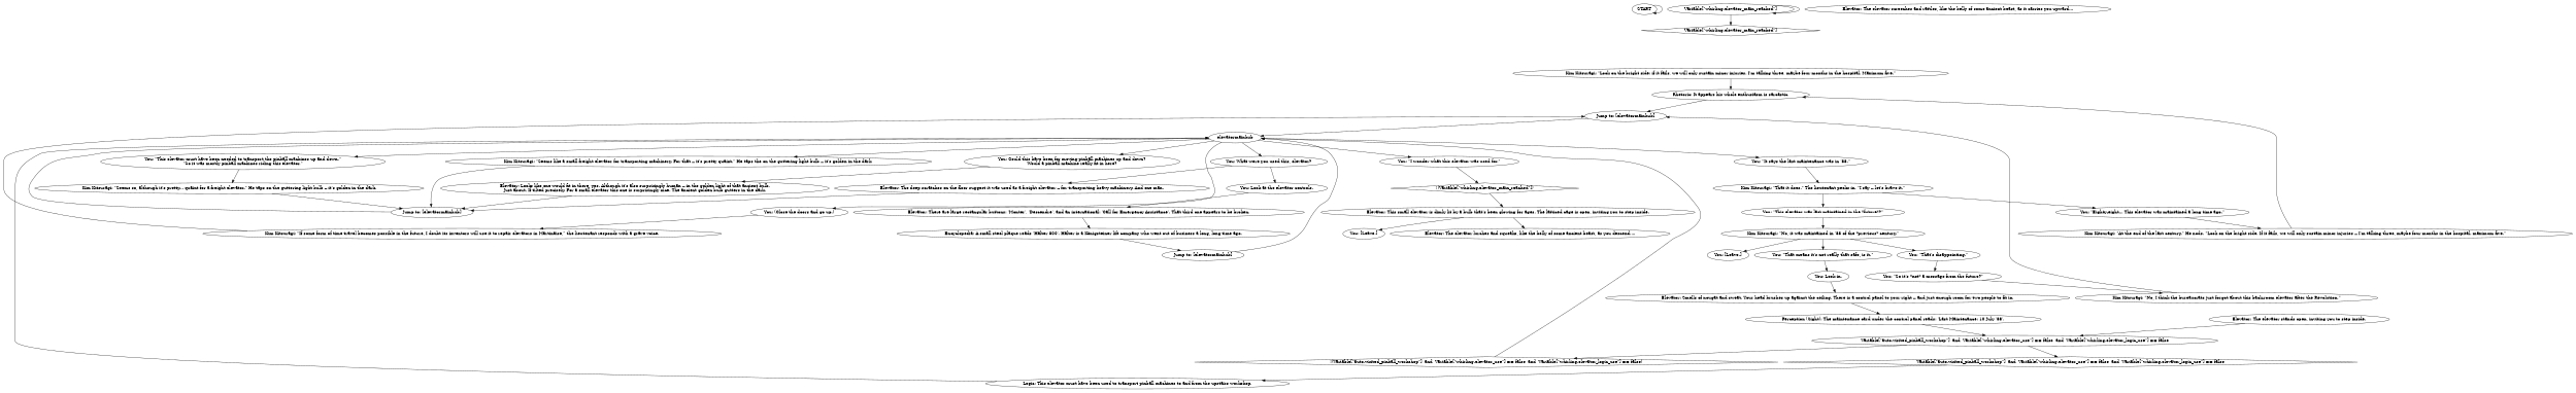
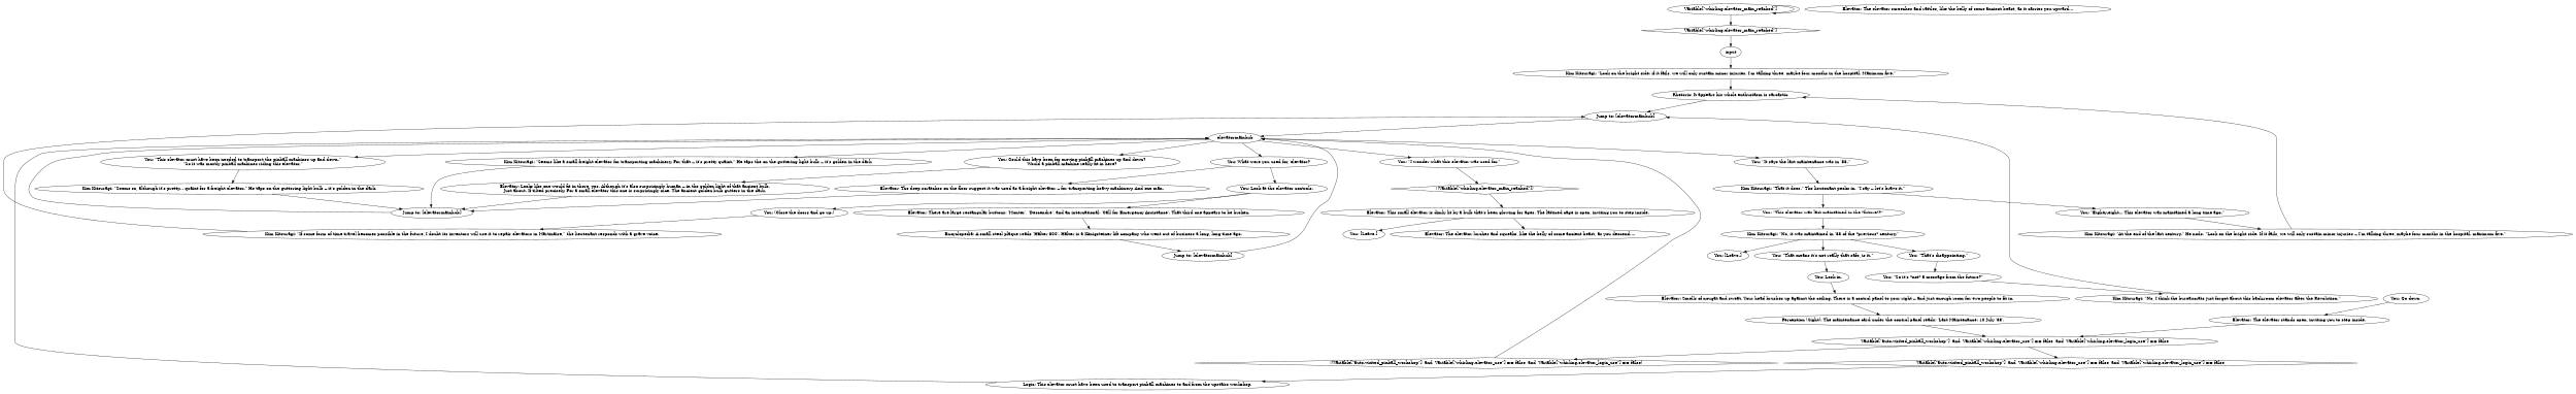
  digraph {
-   n1 [label=START]
+   n2 [label=input]
    n3 [label="Kim Kitsuragi: \"Look on the bright side: if it fails, we will only sustain minor injuries. I'm talking three, maybe four months in the hospital. Maximum five.\""]
    n4 [label="Rhetoric: It appears his whole enthusiasm is sarcastic."]
    n5 [label="Elevator: The elevator stands open, inviting you to step inside."]
    n6 [label="Variable[\"auto.visited_pinball_workshop\"]  and  Variable[\"whirling.elevator_use\"] == false  and  Variable[\"whirling.elevator_logic_use\"] == false"]
    n7 [label="Variable[\"auto.visited_pinball_workshop\"]  and  Variable[\"whirling.elevator_use\"] == false  and  Variable[\"whirling.elevator_logic_use\"] == false" shape=diamond]
    n8 [label="!(Variable[\"auto.visited_pinball_workshop\"]  and  Variable[\"whirling.elevator_use\"] == false  and  Variable[\"whirling.elevator_logic_use\"] == false)" shape=diamond]
    n9 [label="Elevator: The elevator lurches and squeaks, like the belly of some ancient beast, as you descend...."]
    n10 [label="You: Look in."]
    n11 [label="Elevator: Smells of nougat and sweat. Your head brushes up against the ceiling. There is a control panel to your right -- and just enough room for two people to fit in."]
    n12 [label="Perception (Sight): The maintenance card under the control panel reads: 'Last Maintenance: 10 July '88'."]
    n13 [label="Jump to: [elevatormainhub]"]
    n14 [label="Variable[\"whirling.elevator_main_reached\"]"]
    n15 [label="Variable[\"whirling.elevator_main_reached\"]" shape=diamond]
    n16 [label="!(Variable[\"whirling.elevator_main_reached\"])" shape=diamond]
    n17 [label="Elevator: This small elevator is dimly lit by a bulb that's been glowing for ages. The latticed cage is open, inviting you to step inside."]
    n18 [label="You: [Leave.]"]
    n19 [label="Kim Kitsuragi: \"Seems like a small freight elevator for transporting machinery. For that -- it's pretty quaint.\" He taps the on the guttering light bulb -- it's golden in the dark."]
    n20 [label="Jump to: [elevatormainhub]"]
    n21 [label=elevatormainhub]
    n22 [label="You: \"This elevator must have been needed to transport the pinball machines up and down.\"\n\"So it was mostly pinball machines riding this elevator.\""]
    n23 [label="Kim Kitsuragi: \"Seems so, although it's pretty... quaint for a freight elevator.\" He taps on the guttering light bulb -- it's golden in the dark."]
+   n24 [label="You: Go down."]
    n25 [label="You: (Close the doors and go up.)"]
    n26 [label="Kim Kitsuragi: \"If some form of time travel becomes possible in the future, I doubt its inventors will use it to repair elevators in Martinaise,” the lieutenant responds with a grave voice."]
    n27 [label="You: [Leave.]"]
    n28 [label="You: \"So it's *not* a message from the future?\""]
    n29 [label="Kim Kitsuragi: \"No, I think the bureaucrats just forgot about this back-room elevator after the Revolution.\""]
    n30 [label="Elevator: The elevator screeches and rattles, like the belly of some ancient beast, as it carries you upward..."]
    n31 [label="Logic: This elevator must have been used to transport pinball machines to and from the upstairs workshop."]
    n32 [label="You: Could this have been for moving pinball machines up and down?\nWould a pinball machine really fit in here?"]
    n33 [label="You: \"I wonder what this elevator was used for.\""]
-   n34 [label="You: What were you used this, elevator?"]
+   n34 [label="You: What were you used for, elevator?"]
    n35 [label="You: \"It says the last maintenance was in '88.\""]
    n36 [label="You: Look at the elevator controls."]
    n37 [label="Elevator: There are large rectangular buttons: 'Monter', 'Descendre', and an international: 'Call for Emergency Assistance'. That third one appears to be broken."]
    n38 [label="Elevator: Looks like one would fit in there, yes. Although it's also surprisingly human -- in the golden light of that ancient bulb.\nJust about. If tilted precisely. For a small elevator this one is surprisingly nice. The ancient golden bulb gutters in the dark."]
    n39 [label="Elevator: The deep scratches on the floor suggest it was used as a freight elevator -- for transporting heavy machinery. And one man."]
    n40 [label="Kim Kitsuragi: \"That it does.\" The lieutenant peeks in. \"I say -- let's brave it.\""]
    n41 [label="Encyclopedia: A small steel plaque reads 'Halter 800'. Halter is a Königsteiner lift company who went out of business a long, long time ago."]
    n42 [label="You: \"This elevator was last maintained in the *future*?\""]
    n43 [label="Kim Kitsuragi: \"No, it was maintained in '88 of the *previous* century.\""]
    n44 [label="You: \"That means it's not really that safe, is it.\""]
    n45 [label="You: \"That's disappointing.\""]
    n46 [label="Jump to: [elevatormainhub]"]
    n47 [label="Kim Kitsuragi: \"At the end of the last century.\" He nods. \"Look on the bright side. If it fails, we will only sustain minor injuries -- I'm talking three, maybe four months in the hospital. maximum five.\""]
    n48 [label="You: \"Eighty-eight... This elevator was maintained a long time ago.\""]
-   n1 -> n1
+   n2 -> n3
    n3 -> n4
    n4 -> n13
    n5 -> n6
    n6 -> n7
    n6 -> n8
    n7 -> n31
    n8 -> n21
    n10 -> n11
    n11 -> n12
    n12 -> n6
    n13 -> n21
    n14 -> n14
    n14 -> n15
+   n15 -> n2
    n16 -> n17
    n17 -> n9
    n17 -> n18
    n19 -> n20
    n20 -> n21
    n21 -> n19
    n21 -> n22
-   n21 -> n25
+   n36 -> n25
    n21 -> n32
    n21 -> n33
    n21 -> n34
    n21 -> n35
    n22 -> n23
    n23 -> n20
+   n24 -> n5
    n25 -> n26
    n26 -> n13
    n28 -> n29
    n29 -> n13
    n31 -> n21
    n32 -> n38
    n33 -> n16
    n34 -> n36
    n34 -> n39
    n35 -> n40
    n36 -> n37
    n37 -> n41
    n38 -> n20
    n39 -> n20
    n40 -> n42
    n40 -> n48
    n41 -> n46
    n42 -> n43
    n43 -> n27
    n43 -> n44
    n43 -> n45
    n44 -> n10
    n45 -> n28
    n46 -> n21
    n47 -> n4
    n48 -> n47
  }
